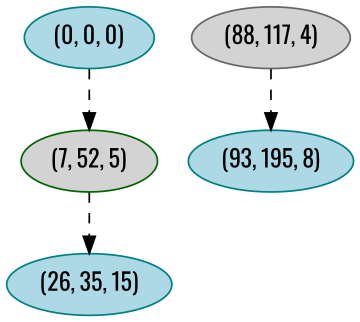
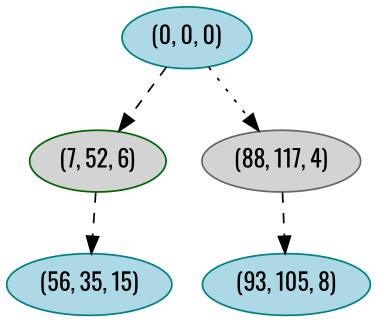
  digraph {
    fontname=Oswald
    node [color=teal fillcolor=lightblue fontname=Oswald style=filled]
    edge [fontname=Oswald style=dashed]
-   "(7, 52, 5)" [color=darkgreen fillcolor=lightgrey]
+   "(7, 52, 5)" [color=darkgreen fillcolor=lightgrey label="(7, 52, 6)"]
    "(0, 0, 0)"
    n3 [color=gray40 fillcolor=lightgrey label="(88, 117, 4)"]
-   "(26, 35, 15)"
-   "(93, 105, 8)" [label="(93, 195, 8)"]
+   "(26, 35, 15)" [label="(56, 35, 15)"]
+   "(93, 105, 8)"
    "(7, 52, 5)" -> "(26, 35, 15)"
    "(0, 0, 0)" -> "(7, 52, 5)"
+   "(0, 0, 0)" -> n3 [style=dotted]
    n3 -> "(93, 105, 8)"
  }
